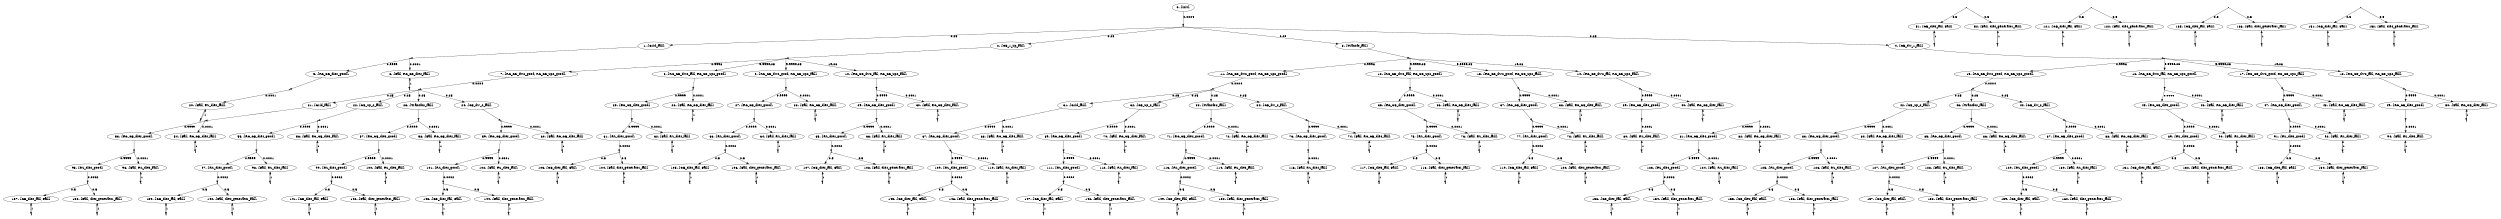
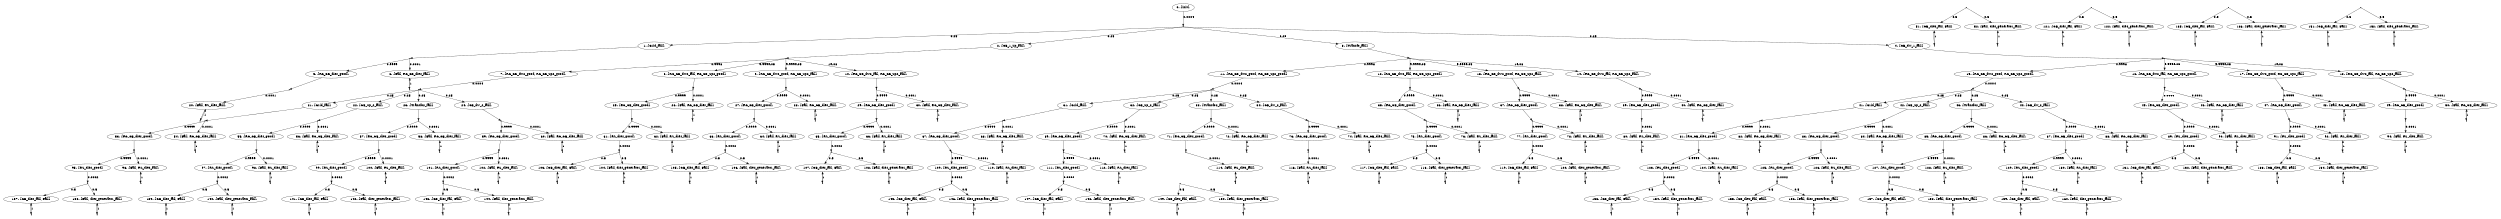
  digraph {
    node [shape=point]
    n1 [label="0: {init}" shape=""]
    "0c0"
    n3 [label="1: {Grid_fail}" shape=""]
    n4 [label="2: {CB_1_up_fail}" shape=""]
    n5 [label="3: {Transfo_fail}" shape=""]
    n6 [label="4: {CB_dw_1_fail}" shape=""]
    "1c0"
    n8 [label="5: {RC_CB_dies_good}" shape=""]
    n9 [label="6: {Fail, RC_CB_dies_fail}" shape=""]
    "2c0"
    n11 [label="7: {RC_CB_dw2_good, RC_CB_up2_good}" shape=""]
    n12 [label="8: {RC_CB_dw2_fail, RC_CB_up2_good}" shape=""]
    n13 [label="9: {RC_CB_dw2_good, RC_CB_up2_fail}" shape=""]
    n14 [label="10: {RC_CB_dw2_fail, RC_CB_up2_fail}" shape=""]
    "3c0"
    n16 [label="11: {RC_CB_dw2_good, RC_CB_up2_good}" shape=""]
    n17 [label="12: {RC_CB_dw2_fail, RC_CB_up2_good}" shape=""]
    n18 [label="13: {RC_CB_dw2_good, RC_CB_up2_fail}" shape=""]
    n19 [label="14: {RC_CB_dw2_fail, RC_CB_up2_fail}" shape=""]
    "4c0"
    n21 [label="15: {RC_CB_dw2_good, RC_CB_up2_good}" shape=""]
    n22 [label="16: {RC_CB_dw2_fail, RC_CB_up2_good}" shape=""]
    n23 [label="17: {RC_CB_dw2_good, RC_CB_up2_fail}" shape=""]
    n24 [label="18: {RC_CB_dw2_fail, RC_CB_up2_fail}" shape=""]
    "5c0"
    n26 [label="20: {Fail, RS_dies_fail}" shape=""]
    "6c0"
    "7c0"
    n29 [label="21: {Grid_fail}" shape=""]
    n30 [label="22: {CB_up_2_fail}" shape=""]
    n31 [label="23: {Transfo2_fail}" shape=""]
    n32 [label="24: {CB_dw_2_fail}" shape=""]
    "8c0"
    n34 [label="25: {RC_CB_dies_good}" shape=""]
    n35 [label="26: {Fail, RC_CB_dies_fail}" shape=""]
    "9c0"
    n37 [label="27: {RC_CB_dies_good}" shape=""]
    n38 [label="28: {Fail, RC_CB_dies_fail}" shape=""]
    "10c0"
    n40 [label="29: {RC_CB_dies_good}" shape=""]
    n41 [label="30: {Fail, RC_CB_dies_fail}" shape=""]
    "11c0"
    n43 [label="31: {Grid_fail}" shape=""]
    n44 [label="32: {CB_up_2_fail}" shape=""]
    n45 [label="33: {Transfo2_fail}" shape=""]
    n46 [label="34: {CB_dw_2_fail}" shape=""]
    "12c0"
    n48 [label="35: {RC_CB_dies_good}" shape=""]
    n49 [label="36: {Fail, RC_CB_dies_fail}" shape=""]
    "13c0"
    n51 [label="37: {RC_CB_dies_good}" shape=""]
    n52 [label="38: {Fail, RC_CB_dies_fail}" shape=""]
    "14c0"
    n54 [label="39: {RC_CB_dies_good}" shape=""]
    n55 [label="40: {Fail, RC_CB_dies_fail}" shape=""]
    "15c0"
+   n57 [label="41: {Grid_fail}" shape=""]
    n58 [label="42: {CB_up_2_fail}" shape=""]
    n59 [label="43: {Transfo2_fail}" shape=""]
    n60 [label="44: {CB_dw_2_fail}" shape=""]
    "16c0"
    n62 [label="45: {RC_CB_dies_good}" shape=""]
    n63 [label="46: {Fail, RC_CB_dies_fail}" shape=""]
    "17c0"
    n65 [label="47: {RC_CB_dies_good}" shape=""]
    n66 [label="48: {Fail, RC_CB_dies_fail}" shape=""]
    "18c0"
    n68 [label="49: {RC_CB_dies_good}" shape=""]
    n69 [label="50: {Fail, RC_CB_dies_fail}" shape=""]
    "19c0"
    n71 [label="51: {CB_dies_fail, Fail}" shape=""]
    n72 [label="52: {Fail, dies_generator_fail}" shape=""]
    "20c0"
    "21c0"
    n75 [label="53: {RC_CB_dies_good}" shape=""]
    n76 [label="54: {Fail, RC_CB_dies_fail}" shape=""]
    "22c0"
    n78 [label="55: {RC_CB_dies_good}" shape=""]
    n79 [label="56: {Fail, RC_CB_dies_fail}" shape=""]
    "23c0"
    n81 [label="57: {RC_CB_dies_good}" shape=""]
    n82 [label="58: {Fail, RC_CB_dies_fail}" shape=""]
    "24c0"
    n84 [label="59: {RC_CB_dies_good}" shape=""]
    n85 [label="60: {Fail, RC_CB_dies_fail}" shape=""]
    "25c0"
    n87 [label="61: {RS_dies_good}" shape=""]
    n88 [label="62: {Fail, RS_dies_fail}" shape=""]
    "26c0"
    "27c0"
    n91 [label="63: {RS_dies_good}" shape=""]
    n92 [label="64: {Fail, RS_dies_fail}" shape=""]
    "28c0"
    "29c0"
    n95 [label="65: {RS_dies_good}" shape=""]
    n96 [label="66: {Fail, RS_dies_fail}" shape=""]
    "30c0"
    "31c0"
    n99 [label="67: {RC_CB_dies_good}" shape=""]
    n100 [label="68: {Fail, RC_CB_dies_fail}" shape=""]
    "32c0"
    n102 [label="69: {RC_CB_dies_good}" shape=""]
    n103 [label="70: {Fail, RC_CB_dies_fail}" shape=""]
    "33c0"
    n105 [label="71: {RC_CB_dies_good}" shape=""]
    n106 [label="72: {Fail, RC_CB_dies_fail}" shape=""]
    "34c0"
    n108 [label="73: {RC_CB_dies_good}" shape=""]
    n109 [label="74: {Fail, RC_CB_dies_fail}" shape=""]
    "35c0"
    n111 [label="75: {RS_dies_good}" shape=""]
    n112 [label="76: {Fail, RS_dies_fail}" shape=""]
    "36c0"
    "37c0"
    n115 [label="77: {RS_dies_good}" shape=""]
    n116 [label="78: {Fail, RS_dies_fail}" shape=""]
    "38c0"
    "39c0"
    n119 [label="80: {Fail, RS_dies_fail}" shape=""]
    "40c0"
    "41c0"
    n122 [label="81: {RC_CB_dies_good}" shape=""]
    n123 [label="82: {Fail, RC_CB_dies_fail}" shape=""]
    "42c0"
    n125 [label="83: {RC_CB_dies_good}" shape=""]
    n126 [label="84: {Fail, RC_CB_dies_fail}" shape=""]
    "43c0"
    n128 [label="85: {RC_CB_dies_good}" shape=""]
    n129 [label="86: {Fail, RC_CB_dies_fail}" shape=""]
    "44c0"
    n131 [label="87: {RC_CB_dies_good}" shape=""]
    n132 [label="88: {Fail, RC_CB_dies_fail}" shape=""]
    "45c0"
    n134 [label="89: {RS_dies_good}" shape=""]
    n135 [label="90: {Fail, RS_dies_fail}" shape=""]
    "46c0"
    "47c0"
    n138 [label="91: {RS_dies_good}" shape=""]
    n139 [label="92: {Fail, RS_dies_fail}" shape=""]
    "48c0"
    "49c0"
    n142 [label="94: {Fail, RS_dies_fail}" shape=""]
    "50c0"
    "51c0"
    "52c0"
    "53c0"
    n147 [label="95: {RS_dies_good}" shape=""]
    n148 [label="96: {Fail, RS_dies_fail}" shape=""]
    "54c0"
    "55c0"
    n151 [label="97: {RS_dies_good}" shape=""]
    n152 [label="98: {Fail, RS_dies_fail}" shape=""]
    "56c0"
    "57c0"
    n155 [label="99: {RS_dies_good}" shape=""]
    n156 [label="100: {Fail, RS_dies_fail}" shape=""]
    "58c0"
    "59c0"
    n159 [label="101: {RS_dies_good}" shape=""]
    n160 [label="102: {Fail, RS_dies_fail}" shape=""]
    "60c0"
    "61c0"
    n163 [label="103: {CB_dies_fail, Fail}" shape=""]
    n164 [label="104: {Fail, dies_generator_fail}" shape=""]
    "62c0"
    "63c0"
    n167 [label="105: {CB_dies_fail, Fail}" shape=""]
    n168 [label="106: {Fail, dies_generator_fail}" shape=""]
    "64c0"
    "65c0"
    n171 [label="107: {CB_dies_fail, Fail}" shape=""]
    n172 [label="108: {Fail, dies_generator_fail}" shape=""]
    "66c0"
    "67c0"
    n175 [label="109: {RS_dies_good}" shape=""]
    n176 [label="110: {Fail, RS_dies_fail}" shape=""]
    "68c0"
    "69c0"
    n179 [label="111: {RS_dies_good}" shape=""]
    n180 [label="112: {Fail, RS_dies_fail}" shape=""]
    "70c0"
    "71c0"
-   n183 [label="113: {RS_dies_good}" shape=""]
    n184 [label="114: {Fail, RS_dies_fail}" shape=""]
    "72c0"
    "73c0"
    n187 [label="116: {Fail, RS_dies_fail}" shape=""]
    "74c0"
    "75c0"
    n190 [label="117: {CB_dies_fail, Fail}" shape=""]
    n191 [label="118: {Fail, dies_generator_fail}" shape=""]
    "76c0"
    "77c0"
    n194 [label="119: {CB_dies_fail, Fail}" shape=""]
    n195 [label="120: {Fail, dies_generator_fail}" shape=""]
    "78c0"
    "79c0"
    n198 [label="121: {CB_dies_fail, Fail}" shape=""]
    n199 [label="122: {Fail, dies_generator_fail}" shape=""]
    "80c0"
    "81c0"
    n202 [label="123: {RS_dies_good}" shape=""]
    n203 [label="124: {Fail, RS_dies_fail}" shape=""]
    "82c0"
    "83c0"
    n206 [label="125: {RS_dies_good}" shape=""]
    n207 [label="126: {Fail, RS_dies_fail}" shape=""]
    "84c0"
    "85c0"
    n210 [label="127: {RS_dies_good}" shape=""]
    n211 [label="128: {Fail, RS_dies_fail}" shape=""]
    "86c0"
    "87c0"
    n214 [label="129: {RS_dies_good}" shape=""]
    n215 [label="130: {Fail, RS_dies_fail}" shape=""]
    "88c0"
    "89c0"
    n218 [label="131: {CB_dies_fail, Fail}" shape=""]
    n219 [label="132: {Fail, dies_generator_fail}" shape=""]
    "90c0"
    "91c0"
    n222 [label="133: {CB_dies_fail, Fail}" shape=""]
    n223 [label="134: {Fail, dies_generator_fail}" shape=""]
    "92c0"
    "93c0"
    n226 [label="135: {CB_dies_fail, Fail}" shape=""]
    n227 [label="136: {Fail, dies_generator_fail}" shape=""]
    "94c0"
    "95c0"
    n230 [label="137: {CB_dies_fail, Fail}" shape=""]
    n231 [label="138: {Fail, dies_generator_fail}" shape=""]
    "96c0"
    "97c0"
    n234 [label="139: {CB_dies_fail, Fail}" shape=""]
    n235 [label="140: {Fail, dies_generator_fail}" shape=""]
    "98c0"
    "99c0"
    n238 [label="141: {CB_dies_fail, Fail}" shape=""]
    n239 [label="142: {Fail, dies_generator_fail}" shape=""]
    "100c0"
    "101c0"
    n242 [label="143: {CB_dies_fail, Fail}" shape=""]
    n243 [label="144: {Fail, dies_generator_fail}" shape=""]
    "102c0"
    "103c0"
    "104c0"
    "105c0"
    "106c0"
    "107c0"
    "108c0"
    "109c0"
    n252 [label="145: {CB_dies_fail, Fail}" shape=""]
    n253 [label="146: {Fail, dies_generator_fail}" shape=""]
    "110c0"
    "111c0"
    n256 [label="147: {CB_dies_fail, Fail}" shape=""]
    n257 [label="148: {Fail, dies_generator_fail}" shape=""]
    "112c0"
    "113c0"
    n260 [label="149: {CB_dies_fail, Fail}" shape=""]
    n261 [label="150: {Fail, dies_generator_fail}" shape=""]
    "114c0"
    "115c0"
    n264 [label="151: {CB_dies_fail, Fail}" shape=""]
    n265 [label="152: {Fail, dies_generator_fail}" shape=""]
    "116c0"
    "117c0"
    "118c0"
    "119c0"
    "120c0"
    "121c0"
    "122c0"
    "123c0"
    n274 [label="153: {CB_dies_fail, Fail}" shape=""]
    n275 [label="154: {Fail, dies_generator_fail}" shape=""]
    "124c0"
    "125c0"
    n278 [label="155: {CB_dies_fail, Fail}" shape=""]
    n279 [label="156: {Fail, dies_generator_fail}" shape=""]
    "126c0"
    "127c0"
    n282 [label="157: {CB_dies_fail, Fail}" shape=""]
    n283 [label="158: {Fail, dies_generator_fail}" shape=""]
    "128c0"
    "129c0"
    n286 [label="159: {CB_dies_fail, Fail}" shape=""]
    n287 [label="160: {Fail, dies_generator_fail}" shape=""]
    "130c0"
    "131c0"
    "132c0"
    "133c0"
    "134c0"
    "135c0"
    "136c0"
    "137c0"
    "138c0"
    "139c0"
    "140c0"
    "141c0"
    "142c0"
    "143c0"
    "144c0"
    "145c0"
    "146c0"
    "147c0"
    "148c0"
    "149c0"
    "150c0"
    "151c0"
    "152c0"
    "153c0"
    "154c0"
    "155c0"
    "156c0"
    "157c0"
    "158c0"
    "159c0"
    "160c0"
    n1 -> "0c0" [label=0.0004]
    "0c0" -> n3 [label=0.25]
    "0c0" -> n4 [label=0.25]
    "0c0" -> n5 [label=0.25]
    "0c0" -> n6 [label=0.25]
    n3 -> "1c0"
    n4 -> "2c0"
    n5 -> "3c0"
    n6 -> "4c0"
    "1c0" -> n8 [label=0.9999]
    "1c0" -> n9 [label=0.0001]
    n8 -> "5c0"
    n9 -> "6c0"
    "2c0" -> n11 [label=0.9998]
    "2c0" -> n12 [label="9.999e-05"]
    "2c0" -> n13 [label="9.999e-05"]
    "2c0" -> n14 [label="1e-08"]
    n11 -> "7c0" [label=0.0004]
    n12 -> "8c0"
    n13 -> "9c0"
    n14 -> "10c0"
    "3c0" -> n16 [label=0.9998]
    "3c0" -> n17 [label="9.999e-05"]
    "3c0" -> n18 [label="9.999e-05"]
    "3c0" -> n19 [label="1e-08"]
    n16 -> "11c0" [label=0.0004]
    n17 -> "12c0"
    n18 -> "13c0"
    n19 -> "14c0"
    "4c0" -> n21 [label=0.9998]
    "4c0" -> n22 [label="9.999e-05"]
    "4c0" -> n23 [label="9.999e-05"]
    "4c0" -> n24 [label="1e-08"]
    n21 -> "15c0" [label=0.0004]
    n22 -> "16c0"
    n23 -> "17c0"
    n24 -> "18c0"
    "5c0" -> n26 [label=0.0001]
    n26 -> "20c0"
    "6c0" -> n9 [label=1]
    "7c0" -> n29 [label=0.25]
    "7c0" -> n30 [label=0.25]
    "7c0" -> n31 [label=0.25]
    "7c0" -> n32 [label=0.25]
    n29 -> "21c0"
    n30 -> "22c0"
    n31 -> "23c0"
    n32 -> "24c0"
    "8c0" -> n34 [label=0.9999]
    "8c0" -> n35 [label=0.0001]
    n34 -> "25c0"
    n35 -> "26c0"
    "9c0" -> n37 [label=0.9999]
    "9c0" -> n38 [label=0.0001]
    n37 -> "27c0"
    n38 -> "28c0"
    "10c0" -> n40 [label=0.9999]
    "10c0" -> n41 [label=0.0001]
    n40 -> "29c0"
    n41 -> "30c0"
    "11c0" -> n43 [label=0.25]
    "11c0" -> n44 [label=0.25]
    "11c0" -> n45 [label=0.25]
    "11c0" -> n46 [label=0.25]
    n43 -> "31c0"
    n44 -> "32c0"
    n45 -> "33c0"
    n46 -> "34c0"
    "12c0" -> n48 [label=0.9999]
    "12c0" -> n49 [label=0.0001]
    n48 -> "35c0"
    n49 -> "36c0"
    "13c0" -> n51 [label=0.9999]
    "13c0" -> n52 [label=0.0001]
    n51 -> "37c0"
    n52 -> "38c0"
    "14c0" -> n54 [label=0.9999]
    "14c0" -> n55 [label=0.0001]
    n54 -> "39c0"
    n55 -> "40c0"
+   "15c0" -> n57 [label=0.25]
    "15c0" -> n58 [label=0.25]
    "15c0" -> n59 [label=0.25]
    "15c0" -> n60 [label=0.25]
+   n57 -> "41c0"
    n58 -> "42c0"
    n59 -> "43c0"
    n60 -> "44c0"
    "16c0" -> n62 [label=0.9999]
    "16c0" -> n63 [label=0.0001]
    n62 -> "45c0"
    n63 -> "46c0"
    "17c0" -> n65 [label=0.9999]
    "17c0" -> n66 [label=0.0001]
    n65 -> "47c0"
    n66 -> "48c0"
    "18c0" -> n68 [label=0.9999]
    "18c0" -> n69 [label=0.0001]
    n68 -> "49c0"
    n69 -> "50c0"
    "19c0" -> n71 [label=0.5]
    "19c0" -> n72 [label=0.5]
    n71 -> "51c0"
    n72 -> "52c0"
    "20c0" -> n26 [label=1]
    "21c0" -> n75 [label=0.9999]
    "21c0" -> n76 [label=0.0001]
    n75 -> "53c0"
    n76 -> "54c0"
    "22c0" -> n78 [label=0.9999]
    "22c0" -> n79 [label=0.0001]
    n78 -> "55c0"
    n79 -> "56c0"
    "23c0" -> n81 [label=0.9999]
    "23c0" -> n82 [label=0.0001]
    n81 -> "57c0"
    n82 -> "58c0"
    "24c0" -> n84 [label=0.9999]
    "24c0" -> n85 [label=0.0001]
    n84 -> "59c0"
    n85 -> "60c0"
    "25c0" -> n87 [label=0.9999]
    "25c0" -> n88 [label=0.0001]
    n87 -> "61c0" [label=0.0002]
    n88 -> "62c0"
    "26c0" -> n35 [label=1]
    "27c0" -> n91 [label=0.9999]
    "27c0" -> n92 [label=0.0001]
    n91 -> "63c0" [label=0.0002]
    n92 -> "64c0"
    "28c0" -> n38 [label=1]
    "29c0" -> n95 [label=0.9999]
    "29c0" -> n96 [label=0.0001]
    n95 -> "65c0" [label=0.0002]
    n96 -> "66c0"
    "30c0" -> n41 [label=1]
    "31c0" -> n99 [label=0.9999]
    "31c0" -> n100 [label=0.0001]
    n99 -> "67c0"
    n100 -> "68c0"
    "32c0" -> n102 [label=0.9999]
    "32c0" -> n103 [label=0.0001]
    n102 -> "69c0"
    n103 -> "70c0"
    "33c0" -> n105 [label=0.9999]
    "33c0" -> n106 [label=0.0001]
    n105 -> "71c0"
    n106 -> "72c0"
    "34c0" -> n108 [label=0.9999]
    "34c0" -> n109 [label=0.0001]
    n108 -> "73c0"
    n109 -> "74c0"
    "35c0" -> n111 [label=0.9999]
    "35c0" -> n112 [label=0.0001]
    n111 -> "75c0" [label=0.0002]
    n112 -> "76c0"
    "36c0" -> n49 [label=1]
    "37c0" -> n115 [label=0.9999]
    "37c0" -> n116 [label=0.0001]
    n115 -> "77c0" [label=0.0002]
    n116 -> "78c0"
    "38c0" -> n52 [label=1]
    "39c0" -> n119 [label=0.0001]
    n119 -> "80c0"
    "40c0" -> n55 [label=1]
    "41c0" -> n122 [label=0.9999]
    "41c0" -> n123 [label=0.0001]
    n122 -> "81c0"
    n123 -> "82c0"
    "42c0" -> n125 [label=0.9999]
    "42c0" -> n126 [label=0.0001]
    n125 -> "83c0"
    n126 -> "84c0"
    "43c0" -> n128 [label=0.9999]
    "43c0" -> n129 [label=0.0001]
    n128 -> "85c0"
    n129 -> "86c0"
    "44c0" -> n131 [label=0.9999]
    "44c0" -> n132 [label=0.0001]
    n131 -> "87c0"
    n132 -> "88c0"
    "45c0" -> n134 [label=0.9999]
    "45c0" -> n135 [label=0.0001]
    n134 -> "89c0" [label=0.0002]
    n135 -> "90c0"
    "46c0" -> n63 [label=1]
    "47c0" -> n138 [label=0.9999]
    "47c0" -> n139 [label=0.0001]
    n138 -> "91c0" [label=0.0002]
    n139 -> "92c0"
    "48c0" -> n66 [label=1]
    "49c0" -> n142 [label=0.0001]
    n142 -> "94c0"
    "50c0" -> n69 [label=1]
    "51c0" -> n71 [label=1]
    "52c0" -> n72 [label=1]
    "53c0" -> n147 [label=0.9999]
    "53c0" -> n148 [label=0.0001]
    n147 -> "95c0" [label=0.0002]
    n148 -> "96c0"
    "54c0" -> n76 [label=1]
    "55c0" -> n151 [label=0.9999]
    "55c0" -> n152 [label=0.0001]
    n151 -> "97c0" [label=0.0002]
    n152 -> "98c0"
    "56c0" -> n79 [label=1]
    "57c0" -> n155 [label=0.9999]
    "57c0" -> n156 [label=0.0001]
    n155 -> "99c0" [label=0.0002]
    n156 -> "100c0"
    "58c0" -> n82 [label=1]
    "59c0" -> n159 [label=0.9999]
    "59c0" -> n160 [label=0.0001]
    n159 -> "101c0" [label=0.0002]
    n160 -> "102c0"
    "60c0" -> n85 [label=1]
    "61c0" -> n163 [label=0.5]
    "61c0" -> n164 [label=0.5]
    n163 -> "103c0"
    n164 -> "104c0"
    "62c0" -> n88 [label=1]
    "63c0" -> n167 [label=0.5]
    "63c0" -> n168 [label=0.5]
    n167 -> "105c0"
    n168 -> "106c0"
    "64c0" -> n92 [label=1]
    "65c0" -> n171 [label=0.5]
    "65c0" -> n172 [label=0.5]
    n171 -> "107c0"
    n172 -> "108c0"
    "66c0" -> n96 [label=1]
    "67c0" -> n175 [label=0.9999]
    "67c0" -> n176 [label=0.0001]
    n175 -> "109c0" [label=0.0002]
    n176 -> "110c0"
    "68c0" -> n100 [label=1]
    "69c0" -> n179 [label=0.9999]
    "69c0" -> n180 [label=0.0001]
    n179 -> "111c0" [label=0.0002]
    n180 -> "112c0"
    "70c0" -> n103 [label=1]
-   "71c0" -> n183 [label=0.9999]
    "71c0" -> n184 [label=0.0001]
-   n183 -> "113c0" [label=0.0002]
    n184 -> "114c0"
    "72c0" -> n106 [label=1]
    "73c0" -> n187 [label=0.0001]
    n187 -> "116c0"
    "74c0" -> n109 [label=1]
    "75c0" -> n190 [label=0.5]
    "75c0" -> n191 [label=0.5]
    n190 -> "117c0"
    n191 -> "118c0"
    "76c0" -> n112 [label=1]
    "77c0" -> n194 [label=0.5]
    "77c0" -> n195 [label=0.5]
    n194 -> "119c0"
    n195 -> "120c0"
    "78c0" -> n116 [label=1]
    "79c0" -> n198 [label=0.5]
    "79c0" -> n199 [label=0.5]
    n198 -> "121c0"
    n199 -> "122c0"
    "80c0" -> n119 [label=1]
    "81c0" -> n202 [label=0.9999]
    "81c0" -> n203 [label=0.0001]
    n202 -> "123c0" [label=0.0002]
    n203 -> "124c0"
    "82c0" -> n123 [label=1]
    "83c0" -> n206 [label=0.9999]
    "83c0" -> n207 [label=0.0001]
    n206 -> "125c0" [label=0.0002]
    n207 -> "126c0"
    "84c0" -> n126 [label=1]
    "85c0" -> n210 [label=0.9999]
    "85c0" -> n211 [label=0.0001]
    n210 -> "127c0" [label=0.0002]
    n211 -> "128c0"
    "86c0" -> n129 [label=1]
    "87c0" -> n214 [label=0.9999]
    "87c0" -> n215 [label=0.0001]
    n214 -> "129c0" [label=0.0002]
    n215 -> "130c0"
    "88c0" -> n132 [label=1]
    "89c0" -> n218 [label=0.5]
    "89c0" -> n219 [label=0.5]
    n218 -> "131c0"
    n219 -> "132c0"
    "90c0" -> n135 [label=1]
    "91c0" -> n222 [label=0.5]
    "91c0" -> n223 [label=0.5]
    n222 -> "133c0"
    n223 -> "134c0"
    "92c0" -> n139 [label=1]
    "93c0" -> n226 [label=0.5]
    "93c0" -> n227 [label=0.5]
    n226 -> "135c0"
    n227 -> "136c0"
    "94c0" -> n142 [label=1]
    "95c0" -> n230 [label=0.5]
    "95c0" -> n231 [label=0.5]
    n230 -> "137c0"
    n231 -> "138c0"
    "96c0" -> n148 [label=1]
    "97c0" -> n234 [label=0.5]
    "97c0" -> n235 [label=0.5]
    n234 -> "139c0"
    n235 -> "140c0"
    "98c0" -> n152 [label=1]
    "99c0" -> n238 [label=0.5]
    "99c0" -> n239 [label=0.5]
    n238 -> "141c0"
    n239 -> "142c0"
    "100c0" -> n156 [label=1]
    "101c0" -> n242 [label=0.5]
    "101c0" -> n243 [label=0.5]
    n242 -> "143c0"
    n243 -> "144c0"
    "102c0" -> n160 [label=1]
    "103c0" -> n163 [label=1]
    "104c0" -> n164 [label=1]
    "105c0" -> n167 [label=1]
    "106c0" -> n168 [label=1]
    "107c0" -> n171 [label=1]
    "108c0" -> n172 [label=1]
    "109c0" -> n252 [label=0.5]
    "109c0" -> n253 [label=0.5]
    n252 -> "145c0"
    n253 -> "146c0"
    "110c0" -> n176 [label=1]
    "111c0" -> n256 [label=0.5]
    "111c0" -> n257 [label=0.5]
    n256 -> "147c0"
    n257 -> "148c0"
    "112c0" -> n180 [label=1]
    "113c0" -> n260 [label=0.5]
    "113c0" -> n261 [label=0.5]
    n260 -> "149c0"
    n261 -> "150c0"
    "114c0" -> n184 [label=1]
    "115c0" -> n264 [label=0.5]
    "115c0" -> n265 [label=0.5]
    n264 -> "151c0"
    n265 -> "152c0"
    "116c0" -> n187 [label=1]
    "117c0" -> n190 [label=1]
    "118c0" -> n191 [label=1]
    "119c0" -> n194 [label=1]
    "120c0" -> n195 [label=1]
    "121c0" -> n198 [label=1]
    "122c0" -> n199 [label=1]
    "123c0" -> n274 [label=0.5]
    "123c0" -> n275 [label=0.5]
    n274 -> "153c0"
    n275 -> "154c0"
    "124c0" -> n203 [label=1]
    "125c0" -> n278 [label=0.5]
    "125c0" -> n279 [label=0.5]
    n278 -> "155c0"
    n279 -> "156c0"
    "126c0" -> n207 [label=1]
    "127c0" -> n282 [label=0.5]
    "127c0" -> n283 [label=0.5]
    n282 -> "157c0"
    n283 -> "158c0"
    "128c0" -> n211 [label=1]
    "129c0" -> n286 [label=0.5]
    "129c0" -> n287 [label=0.5]
    n286 -> "159c0"
    n287 -> "160c0"
    "130c0" -> n215 [label=1]
    "131c0" -> n218 [label=1]
    "132c0" -> n219 [label=1]
    "133c0" -> n222 [label=1]
    "134c0" -> n223 [label=1]
    "135c0" -> n226 [label=1]
    "136c0" -> n227 [label=1]
    "137c0" -> n230 [label=1]
    "138c0" -> n231 [label=1]
    "139c0" -> n234 [label=1]
    "140c0" -> n235 [label=1]
    "141c0" -> n238 [label=1]
    "142c0" -> n239 [label=1]
    "143c0" -> n242 [label=1]
    "144c0" -> n243 [label=1]
    "145c0" -> n252 [label=1]
    "146c0" -> n253 [label=1]
    "147c0" -> n256 [label=1]
    "148c0" -> n257 [label=1]
    "149c0" -> n260 [label=1]
    "150c0" -> n261 [label=1]
    "151c0" -> n264 [label=1]
    "152c0" -> n265 [label=1]
    "153c0" -> n274 [label=1]
    "154c0" -> n275 [label=1]
    "155c0" -> n278 [label=1]
    "156c0" -> n279 [label=1]
    "157c0" -> n282 [label=1]
    "158c0" -> n283 [label=1]
    "159c0" -> n286 [label=1]
    "160c0" -> n287 [label=1]
  }
